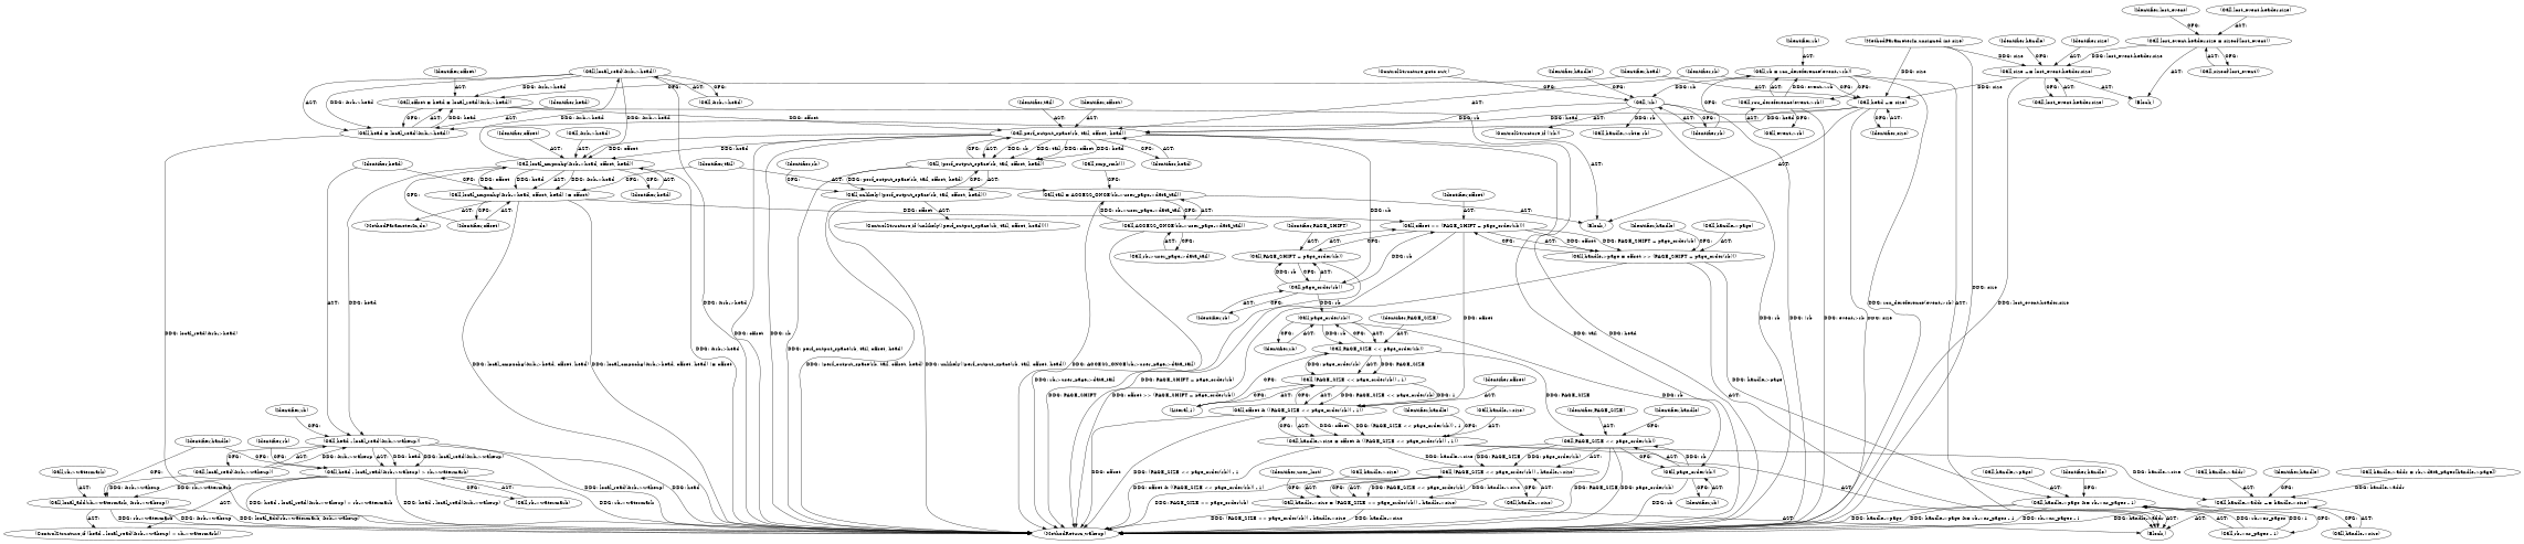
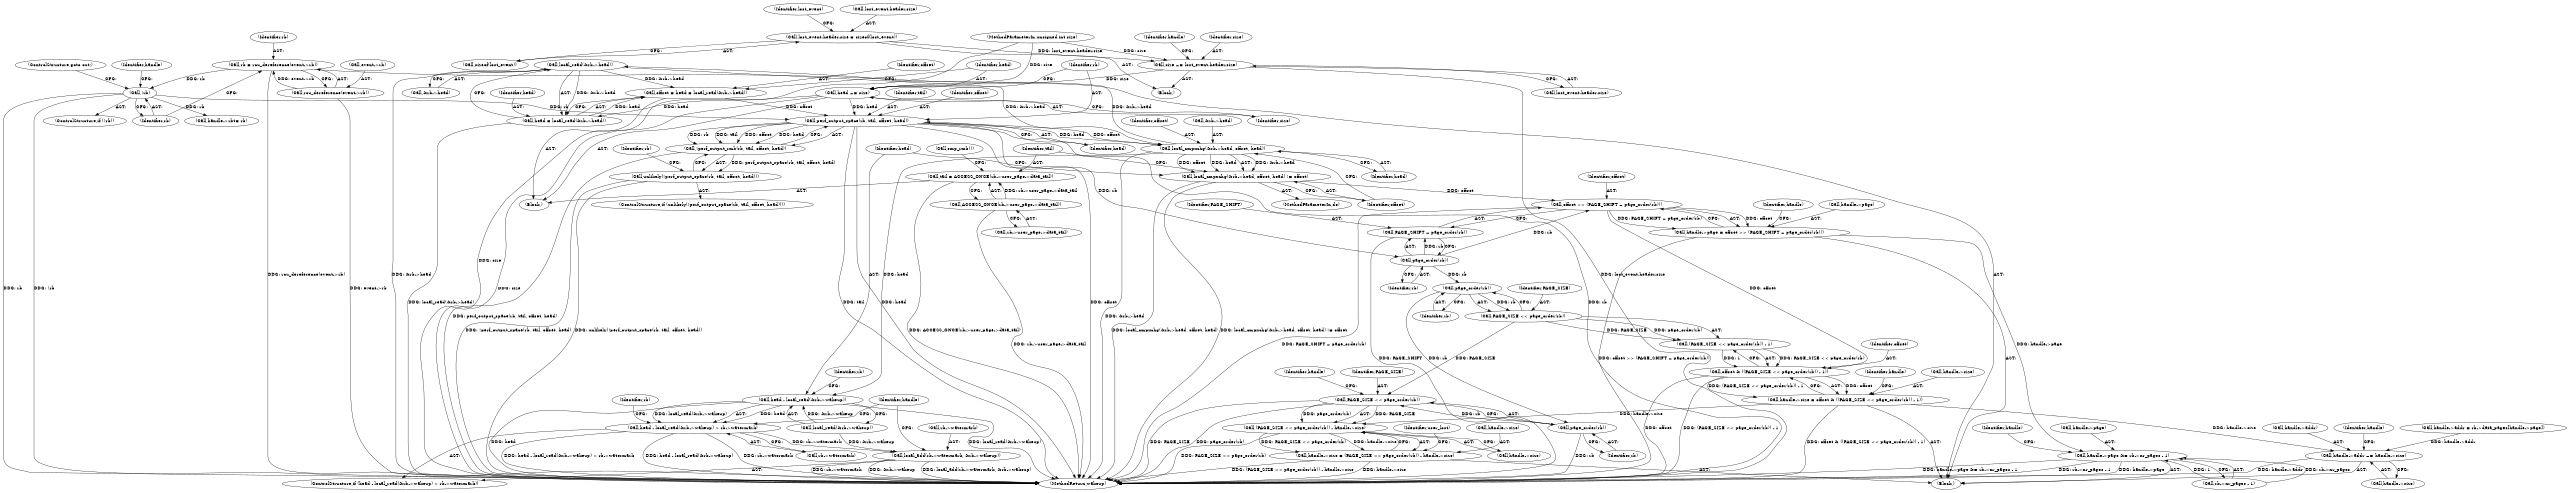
  digraph {
    n1 [label="(Call,local_read(&rb->head))"]
    n2 [label="(Call,local_cmpxchg(&rb->head, offset, head))"]
    n3 [label="(Call,offset = head = local_read(&rb->head))"]
    n4 [label="(Call,head = local_read(&rb->head))"]
    n5 [label="(Call,&rb->head)"]
    n6 [label="(MethodReturn,wakeup)"]
    n7 [label="(Call,local_cmpxchg(&rb->head, offset, head) != offset)"]
    n8 [label="(Call,head - local_read(&rb->wakeup))"]
    n9 [label="(Identifier,head)"]
    n10 [label="(Call,perf_output_space(rb, tail, offset, head))"]
    n11 [label="(Block,)"]
    n12 [label="(Call,offset >> (PAGE_SHIFT + page_order(rb)))"]
    n13 [label="(MethodParameterIn,do)"]
    n14 [label="(Identifier,offset)"]
    n15 [label="(Call,head - local_read(&rb->wakeup) > rb->watermark)"]
    n16 [label="(Call,local_read(&rb->wakeup))"]
-   n17 [label="(Call,!perf_output_space(rb, tail, offset, head))"]
+   n17 [label="(Call,!perf_output_rmb(rb, tail, offset, head))"]
    n18 [label="(Call,page_order(rb))"]
    n19 [label="(Identifier,head)"]
    n20 [label="(Call,unlikely(!perf_output_space(rb, tail, offset, head)))"]
    n21 [label="(Call,PAGE_SHIFT + page_order(rb))"]
    n22 [label="(Call,page_order(rb))"]
    n23 [label="(Identifier,rb)"]
    n24 [label="(Call,!rb)"]
    n25 [label="(Identifier,rb)"]
    n26 [label="(ControlStructure,if (!rb))"]
    n27 [label="(Call,handle->rb\t= rb)"]
    n28 [label="(Call,rb = rcu_dereference(event->rb))"]
    n29 [label="(Call,rcu_dereference(event->rb))"]
    n30 [label="(Block,)"]
    n31 [label="(Call,event->rb)"]
    n32 [label="(Call,tail = ACCESS_ONCE(rb->user_page->data_tail))"]
    n33 [label="(Call,ACCESS_ONCE(rb->user_page->data_tail))"]
    n34 [label="(Call,rb->user_page->data_tail)"]
    n35 [label="(Call,head += size)"]
    n36 [label="(Identifier,size)"]
    n37 [label="(Call,size += lost_event.header.size)"]
    n38 [label="(Block,)"]
    n39 [label="(Call,lost_event.header.size)"]
    n40 [label="(Call,lost_event.header.size = sizeof(lost_event))"]
    n41 [label="(Call,sizeof(lost_event))"]
    n42 [label="(MethodParameterIn,unsigned int size)"]
    n43 [label="(ControlStructure,if (unlikely(!perf_output_space(rb, tail, offset, head))))"]
    n44 [label="(Call,handle->page = offset >> (PAGE_SHIFT + page_order(rb)))"]
    n45 [label="(Call,offset & ((PAGE_SIZE << page_order(rb)) - 1))"]
    n46 [label="(Call,handle->page &= rb->nr_pages - 1)"]
    n47 [label="(Call,handle->size = offset & ((PAGE_SIZE << page_order(rb)) - 1))"]
    n48 [label="(Call,(PAGE_SIZE << page_order(rb)) - 1)"]
    n49 [label="(Call,rb->nr_pages - 1)"]
    n50 [label="(Call,handle->addr += handle->size)"]
    n51 [label="(Call,(PAGE_SIZE << page_order(rb)) - handle->size)"]
-   n52 [label="(Literal,1)"]
    n53 [label="(Call,handle->size)"]
    n54 [label="(Call,handle->size = (PAGE_SIZE << page_order(rb)) - handle->size)"]
    n55 [label="(Call,handle->size)"]
    n56 [label="(Call,local_add(rb->watermark, &rb->wakeup))"]
    n57 [label="(ControlStructure,if (head - local_read(&rb->wakeup) > rb->watermark))"]
    n58 [label="(Call,rb->watermark)"]
    n59 [label="(Call,PAGE_SIZE << page_order(rb))"]
    n60 [label="(Call,page_order(rb))"]
    n61 [label="(Identifier,rb)"]
    n62 [label="(Call,PAGE_SIZE << page_order(rb))"]
    n63 [label="(Identifier,rb)"]
    n64 [label="(Identifier,lost_event)"]
    n65 [label="(Identifier,handle)"]
    n66 [label="(Identifier,PAGE_SIZE)"]
    n67 [label="(Identifier,offset)"]
    n68 [label="(Call,&rb->head)"]
    n69 [label="(Identifier,handle)"]
    n70 [label="(Identifier,handle)"]
    n71 [label="(Identifier,head)"]
    n72 [label="(Identifier,offset)"]
    n73 [label="(Identifier,rb)"]
    n74 [label="(Identifier,offset)"]
    n75 [label="(Identifier,head)"]
    n76 [label="(Call,handle->page)"]
    n77 [label="(Identifier,tail)"]
    n78 [label="(Identifier,user_lost)"]
    n79 [label="(Call,handle->addr = rb->data_pages[handle->page])"]
    n80 [label="(ControlStructure,goto out;)"]
    n81 [label="(Call,handle->size)"]
    n82 [label="(Identifier,handle)"]
    n83 [label="(Identifier,rb)"]
    n84 [label="(Identifier,rb)"]
    n85 [label="(Call,handle->addr)"]
    n86 [label="(Identifier,handle)"]
    n87 [label="(Call,rb->watermark)"]
    n88 [label="(Identifier,offset)"]
    n89 [label="(Call,handle->size)"]
    n90 [label="(Identifier,PAGE_SHIFT)"]
    n91 [label="(Identifier,PAGE_SIZE)"]
    n92 [label="(Identifier,offset)"]
    n93 [label="(Identifier,rb)"]
    n94 [label="(Identifier,head)"]
    n95 [label="(Call,smp_rmb())"]
    n96 [label="(Identifier,handle)"]
    n97 [label="(Identifier,size)"]
    n98 [label="(Identifier,tail)"]
    n99 [label="(Call,lost_event.header.size)"]
    n100 [label="(Call,handle->page)"]
    n101 [label="(Identifier,rb)"]
    n102 [label="(Identifier,handle)"]
    n103 [label="(Identifier,handle)"]
    n1 -> n2 [label="DDG: &rb->head"]
    n1 -> n3 [label="DDG: &rb->head"]
    n1 -> n4 [label="AST: "]
    n1 -> n4 [label="DDG: &rb->head"]
    n1 -> n5 [label="CFG: "]
    n1 -> n6 [label="DDG: &rb->head"]
    n2 -> n1 [label="DDG: &rb->head"]
    n2 -> n6 [label="DDG: &rb->head"]
    n2 -> n7 [label="AST: "]
    n2 -> n7 [label="DDG: &rb->head"]
    n2 -> n7 [label="DDG: offset"]
    n2 -> n7 [label="DDG: head"]
    n2 -> n8 [label="DDG: head"]
    n2 -> n9 [label="CFG: "]
    n3 -> n4 [label="CFG: "]
    n3 -> n10 [label="DDG: offset"]
    n3 -> n11 [label="AST: "]
+   n4 -> n1 [label="CFG: "]
    n4 -> n3 [label="AST: "]
    n4 -> n3 [label="DDG: head"]
    n4 -> n6 [label="DDG: local_read(&rb->head)"]
    n5 -> n1 [label="AST: "]
    n7 -> n6 [label="DDG: local_cmpxchg(&rb->head, offset, head) != offset"]
    n7 -> n6 [label="DDG: local_cmpxchg(&rb->head, offset, head)"]
    n7 -> n12 [label="DDG: offset"]
    n7 -> n13 [label="AST: "]
    n7 -> n14 [label="CFG: "]
    n8 -> n6 [label="DDG: local_read(&rb->wakeup)"]
    n8 -> n6 [label="DDG: head"]
    n8 -> n15 [label="AST: "]
    n8 -> n15 [label="DDG: head"]
    n8 -> n15 [label="DDG: local_read(&rb->wakeup)"]
    n8 -> n16 [label="CFG: "]
    n9 -> n2 [label="AST: "]
    n10 -> n2 [label="DDG: offset"]
    n10 -> n2 [label="DDG: head"]
    n10 -> n6 [label="DDG: tail"]
    n10 -> n6 [label="DDG: head"]
    n10 -> n6 [label="DDG: offset"]
    n10 -> n6 [label="DDG: rb"]
    n10 -> n17 [label="AST: "]
    n10 -> n17 [label="DDG: rb"]
    n10 -> n17 [label="DDG: tail"]
    n10 -> n17 [label="DDG: offset"]
    n10 -> n17 [label="DDG: head"]
    n10 -> n18 [label="DDG: rb"]
    n10 -> n19 [label="CFG: "]
    n12 -> n6 [label="DDG: PAGE_SHIFT + page_order(rb)"]
    n12 -> n21 [label="CFG: "]
    n12 -> n44 [label="AST: "]
    n12 -> n44 [label="DDG: offset"]
    n12 -> n44 [label="DDG: PAGE_SHIFT + page_order(rb)"]
    n12 -> n45 [label="DDG: offset"]
    n14 -> n2 [label="CFG: "]
    n14 -> n7 [label="AST: "]
    n15 -> n6 [label="DDG: head - local_read(&rb->wakeup) > rb->watermark"]
    n15 -> n6 [label="DDG: head - local_read(&rb->wakeup)"]
    n15 -> n6 [label="DDG: rb->watermark"]
    n15 -> n56 [label="DDG: rb->watermark"]
    n15 -> n57 [label="AST: "]
    n15 -> n58 [label="CFG: "]
    n16 -> n8 [label="AST: "]
    n16 -> n8 [label="DDG: &rb->wakeup"]
    n16 -> n56 [label="DDG: &rb->wakeup"]
    n17 -> n6 [label="DDG: perf_output_space(rb, tail, offset, head)"]
    n17 -> n10 [label="CFG: "]
    n17 -> n20 [label="AST: "]
    n17 -> n20 [label="DDG: perf_output_space(rb, tail, offset, head)"]
    n18 -> n12 [label="DDG: rb"]
    n18 -> n21 [label="AST: "]
    n18 -> n21 [label="DDG: rb"]
    n18 -> n22 [label="DDG: rb"]
    n18 -> n23 [label="CFG: "]
    n19 -> n10 [label="AST: "]
    n20 -> n6 [label="DDG: unlikely(!perf_output_space(rb, tail, offset, head))"]
    n20 -> n6 [label="DDG: !perf_output_space(rb, tail, offset, head)"]
    n20 -> n17 [label="CFG: "]
    n20 -> n43 [label="AST: "]
    n21 -> n6 [label="DDG: PAGE_SHIFT"]
    n21 -> n12 [label="AST: "]
    n21 -> n18 [label="CFG: "]
    n22 -> n59 [label="AST: "]
    n22 -> n59 [label="DDG: rb"]
    n22 -> n60 [label="DDG: rb"]
    n22 -> n61 [label="CFG: "]
    n23 -> n18 [label="AST: "]
    n24 -> n6 [label="DDG: rb"]
    n24 -> n6 [label="DDG: !rb"]
    n24 -> n10 [label="DDG: rb"]
    n24 -> n25 [label="CFG: "]
    n24 -> n26 [label="AST: "]
    n24 -> n27 [label="DDG: rb"]
    n25 -> n24 [label="AST: "]
    n25 -> n28 [label="CFG: "]
    n28 -> n6 [label="DDG: rcu_dereference(event->rb)"]
    n28 -> n24 [label="DDG: rb"]
    n28 -> n29 [label="CFG: "]
    n28 -> n30 [label="AST: "]
    n29 -> n6 [label="DDG: event->rb"]
    n29 -> n28 [label="AST: "]
    n29 -> n28 [label="DDG: event->rb"]
-   n29 -> n31 [label="CFG: "]
    n31 -> n29 [label="AST: "]
    n32 -> n6 [label="DDG: ACCESS_ONCE(rb->user_page->data_tail)"]
    n32 -> n11 [label="AST: "]
    n32 -> n33 [label="CFG: "]
    n33 -> n6 [label="DDG: rb->user_page->data_tail"]
    n33 -> n32 [label="AST: "]
    n33 -> n32 [label="DDG: rb->user_page->data_tail"]
    n33 -> n34 [label="CFG: "]
    n34 -> n33 [label="AST: "]
    n35 -> n4 [label="DDG: head"]
    n35 -> n6 [label="DDG: size"]
    n35 -> n10 [label="DDG: head"]
    n35 -> n11 [label="AST: "]
    n35 -> n36 [label="CFG: "]
    n36 -> n35 [label="AST: "]
    n37 -> n6 [label="DDG: lost_event.header.size"]
    n37 -> n35 [label="DDG: size"]
    n37 -> n38 [label="AST: "]
    n37 -> n39 [label="CFG: "]
    n39 -> n37 [label="AST: "]
    n40 -> n37 [label="DDG: lost_event.header.size"]
    n40 -> n38 [label="AST: "]
    n40 -> n41 [label="CFG: "]
    n41 -> n40 [label="AST: "]
    n42 -> n6 [label="DDG: size"]
    n42 -> n35 [label="DDG: size"]
    n42 -> n37 [label="DDG: size"]
    n44 -> n6 [label="DDG: offset >> (PAGE_SHIFT + page_order(rb))"]
    n44 -> n12 [label="CFG: "]
    n44 -> n30 [label="AST: "]
    n44 -> n46 [label="DDG: handle->page"]
    n45 -> n6 [label="DDG: offset"]
    n45 -> n6 [label="DDG: (PAGE_SIZE << page_order(rb)) - 1"]
    n45 -> n47 [label="AST: "]
    n45 -> n47 [label="DDG: offset"]
    n45 -> n47 [label="DDG: (PAGE_SIZE << page_order(rb)) - 1"]
    n45 -> n48 [label="CFG: "]
    n46 -> n6 [label="DDG: handle->page"]
    n46 -> n6 [label="DDG: handle->page &= rb->nr_pages - 1"]
    n46 -> n6 [label="DDG: rb->nr_pages - 1"]
    n46 -> n30 [label="AST: "]
    n46 -> n49 [label="CFG: "]
    n47 -> n6 [label="DDG: offset & ((PAGE_SIZE << page_order(rb)) - 1)"]
    n47 -> n30 [label="AST: "]
    n47 -> n45 [label="CFG: "]
    n47 -> n50 [label="DDG: handle->size"]
    n47 -> n51 [label="DDG: handle->size"]
    n48 -> n45 [label="AST: "]
    n48 -> n45 [label="DDG: PAGE_SIZE << page_order(rb)"]
    n48 -> n45 [label="DDG: 1"]
-   n48 -> n52 [label="CFG: "]
    n49 -> n46 [label="AST: "]
    n49 -> n46 [label="DDG: rb->nr_pages"]
    n49 -> n46 [label="DDG: 1"]
    n50 -> n6 [label="DDG: handle->addr"]
    n50 -> n30 [label="AST: "]
    n50 -> n53 [label="CFG: "]
    n51 -> n6 [label="DDG: PAGE_SIZE << page_order(rb)"]
    n51 -> n54 [label="AST: "]
    n51 -> n54 [label="DDG: PAGE_SIZE << page_order(rb)"]
    n51 -> n54 [label="DDG: handle->size"]
    n51 -> n55 [label="CFG: "]
-   n52 -> n48 [label="AST: "]
-   n52 -> n59 [label="CFG: "]
    n53 -> n50 [label="AST: "]
    n54 -> n6 [label="DDG: (PAGE_SIZE << page_order(rb)) - handle->size"]
    n54 -> n6 [label="DDG: handle->size"]
    n54 -> n30 [label="AST: "]
    n54 -> n51 [label="CFG: "]
    n55 -> n51 [label="AST: "]
    n56 -> n6 [label="DDG: rb->watermark"]
    n56 -> n6 [label="DDG: &rb->wakeup"]
    n56 -> n6 [label="DDG: local_add(rb->watermark, &rb->wakeup)"]
    n56 -> n57 [label="AST: "]
    n58 -> n15 [label="AST: "]
    n59 -> n22 [label="CFG: "]
    n59 -> n48 [label="AST: "]
    n59 -> n48 [label="DDG: PAGE_SIZE"]
    n59 -> n48 [label="DDG: page_order(rb)"]
    n59 -> n62 [label="DDG: PAGE_SIZE"]
    n60 -> n6 [label="DDG: rb"]
    n60 -> n62 [label="AST: "]
    n60 -> n62 [label="DDG: rb"]
    n60 -> n63 [label="CFG: "]
    n61 -> n22 [label="AST: "]
    n62 -> n6 [label="DDG: PAGE_SIZE"]
    n62 -> n6 [label="DDG: page_order(rb)"]
    n62 -> n51 [label="AST: "]
    n62 -> n51 [label="DDG: PAGE_SIZE"]
    n62 -> n51 [label="DDG: page_order(rb)"]
    n62 -> n60 [label="CFG: "]
    n63 -> n60 [label="AST: "]
    n64 -> n40 [label="CFG: "]
    n65 -> n47 [label="CFG: "]
    n66 -> n59 [label="AST: "]
    n67 -> n2 [label="AST: "]
    n68 -> n2 [label="AST: "]
    n69 -> n44 [label="CFG: "]
    n70 -> n50 [label="CFG: "]
    n71 -> n4 [label="AST: "]
    n72 -> n45 [label="AST: "]
    n73 -> n28 [label="AST: "]
    n74 -> n12 [label="AST: "]
    n75 -> n7 [label="CFG: "]
    n75 -> n8 [label="AST: "]
    n76 -> n46 [label="AST: "]
    n77 -> n7 [label="CFG: "]
    n77 -> n32 [label="AST: "]
    n78 -> n54 [label="CFG: "]
    n79 -> n50 [label="DDG: handle->addr"]
    n80 -> n24 [label="CFG: "]
    n81 -> n54 [label="AST: "]
    n82 -> n62 [label="CFG: "]
    n83 -> n20 [label="CFG: "]
    n84 -> n8 [label="CFG: "]
    n85 -> n50 [label="AST: "]
    n86 -> n24 [label="CFG: "]
    n87 -> n56 [label="AST: "]
    n88 -> n10 [label="AST: "]
    n89 -> n47 [label="AST: "]
    n90 -> n21 [label="AST: "]
    n91 -> n62 [label="AST: "]
    n92 -> n3 [label="AST: "]
    n93 -> n15 [label="CFG: "]
    n94 -> n3 [label="CFG: "]
    n94 -> n35 [label="AST: "]
    n95 -> n32 [label="CFG: "]
    n96 -> n37 [label="CFG: "]
    n97 -> n37 [label="AST: "]
    n98 -> n10 [label="AST: "]
    n99 -> n40 [label="AST: "]
    n100 -> n44 [label="AST: "]
    n101 -> n10 [label="AST: "]
    n101 -> n35 [label="CFG: "]
    n102 -> n46 [label="CFG: "]
    n103 -> n15 [label="CFG: "]
    n103 -> n56 [label="CFG: "]
  }
